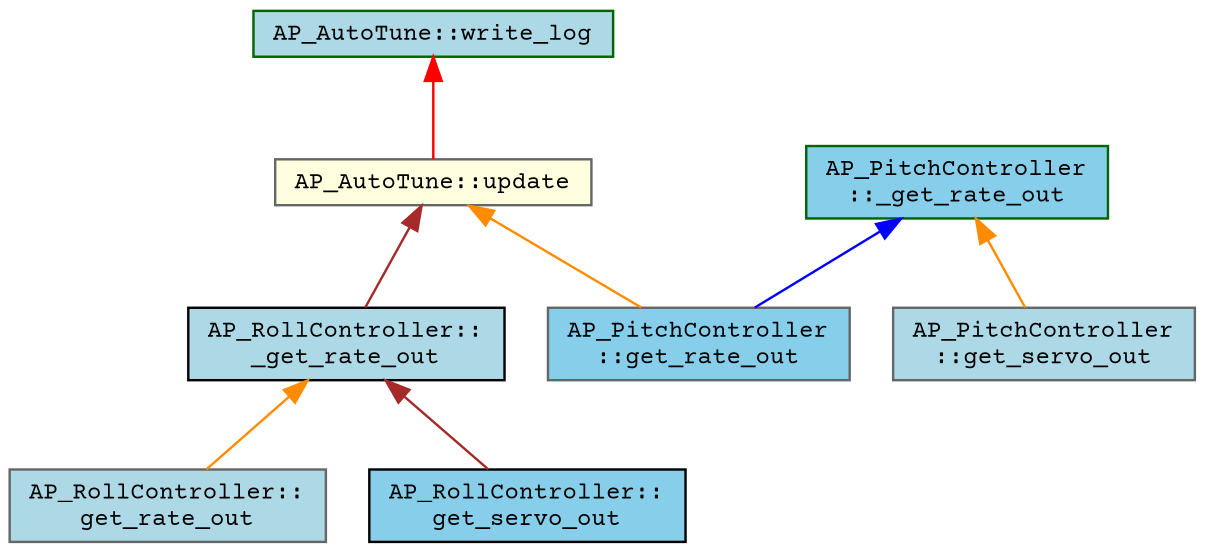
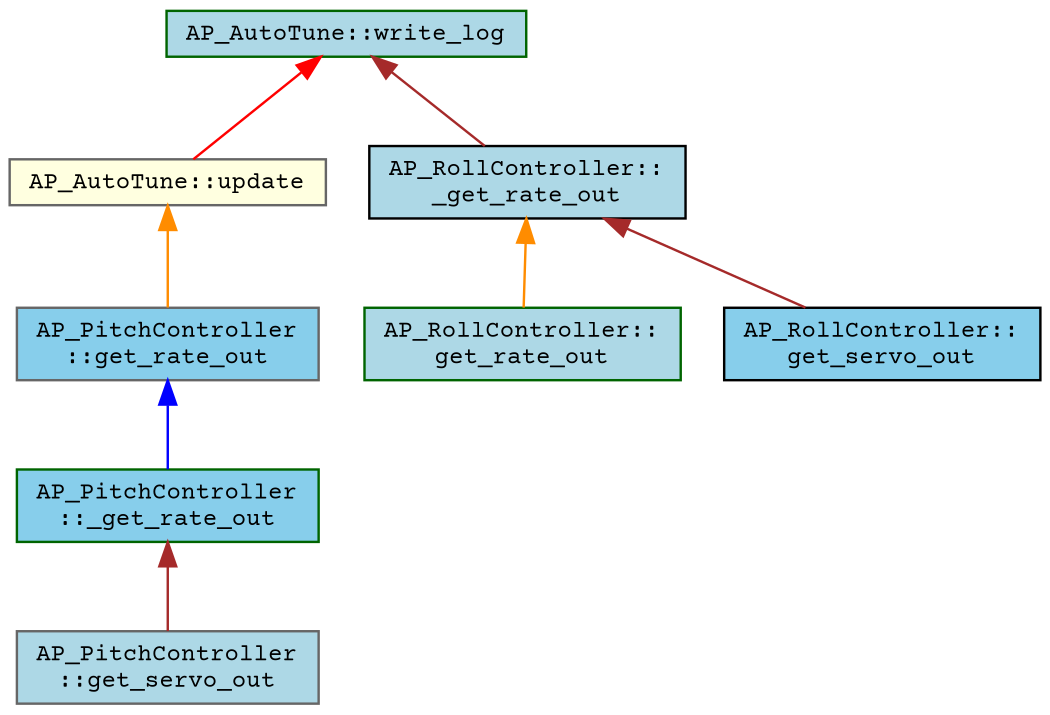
  digraph {
    fontname="Courier Prime"
    rankdir=TB
    node [color=darkgreen fillcolor=lightblue fontname="Courier Prime" fontsize=10 shape=record style=filled]
    edge [color=darkorange dir=back fontname="Courier Prime" fontsize=10 labelfontname=Helvetica labelfontsize=10 style=solid]
    n1 [fontcolor=black height=0.2 label="AP_AutoTune::write_log" width=0.4]
    n2 [color=gray40 fillcolor=lightyellow height=0.2 label="AP_AutoTune::update" width=0.4]
    n3 [color=black height=0.2 label="AP_RollController::\l_get_rate_out" width=0.4]
    n4 [color=gray40 fillcolor=skyblue height=0.2 label="AP_PitchController\l::get_rate_out" width=0.4]
-   n5 [color=gray40 height=0.2 label="AP_RollController::\lget_rate_out" width=0.4]
+   n5 [height=0.2 label="AP_RollController::\lget_rate_out" width=0.4]
    n6 [color=black fillcolor=skyblue height=0.2 label="AP_RollController::\lget_servo_out" width=0.4]
    n7 [fillcolor=skyblue height=0.2 label="AP_PitchController\l::_get_rate_out" width=0.4]
    n8 [color=gray40 height=0.2 label="AP_PitchController\l::get_servo_out" width=0.4]
    n1 -> n2 [color=red]
-   n2 -> n3 [color=brown]
+   n1 -> n3 [color=brown]
    n2 -> n4
    n3 -> n5
    n3 -> n6 [color=brown]
-   n7 -> n4 [color=blue]
-   n7 -> n8
+   n4 -> n7 [color=blue]
+   n7 -> n8 [color=brown]
  }
